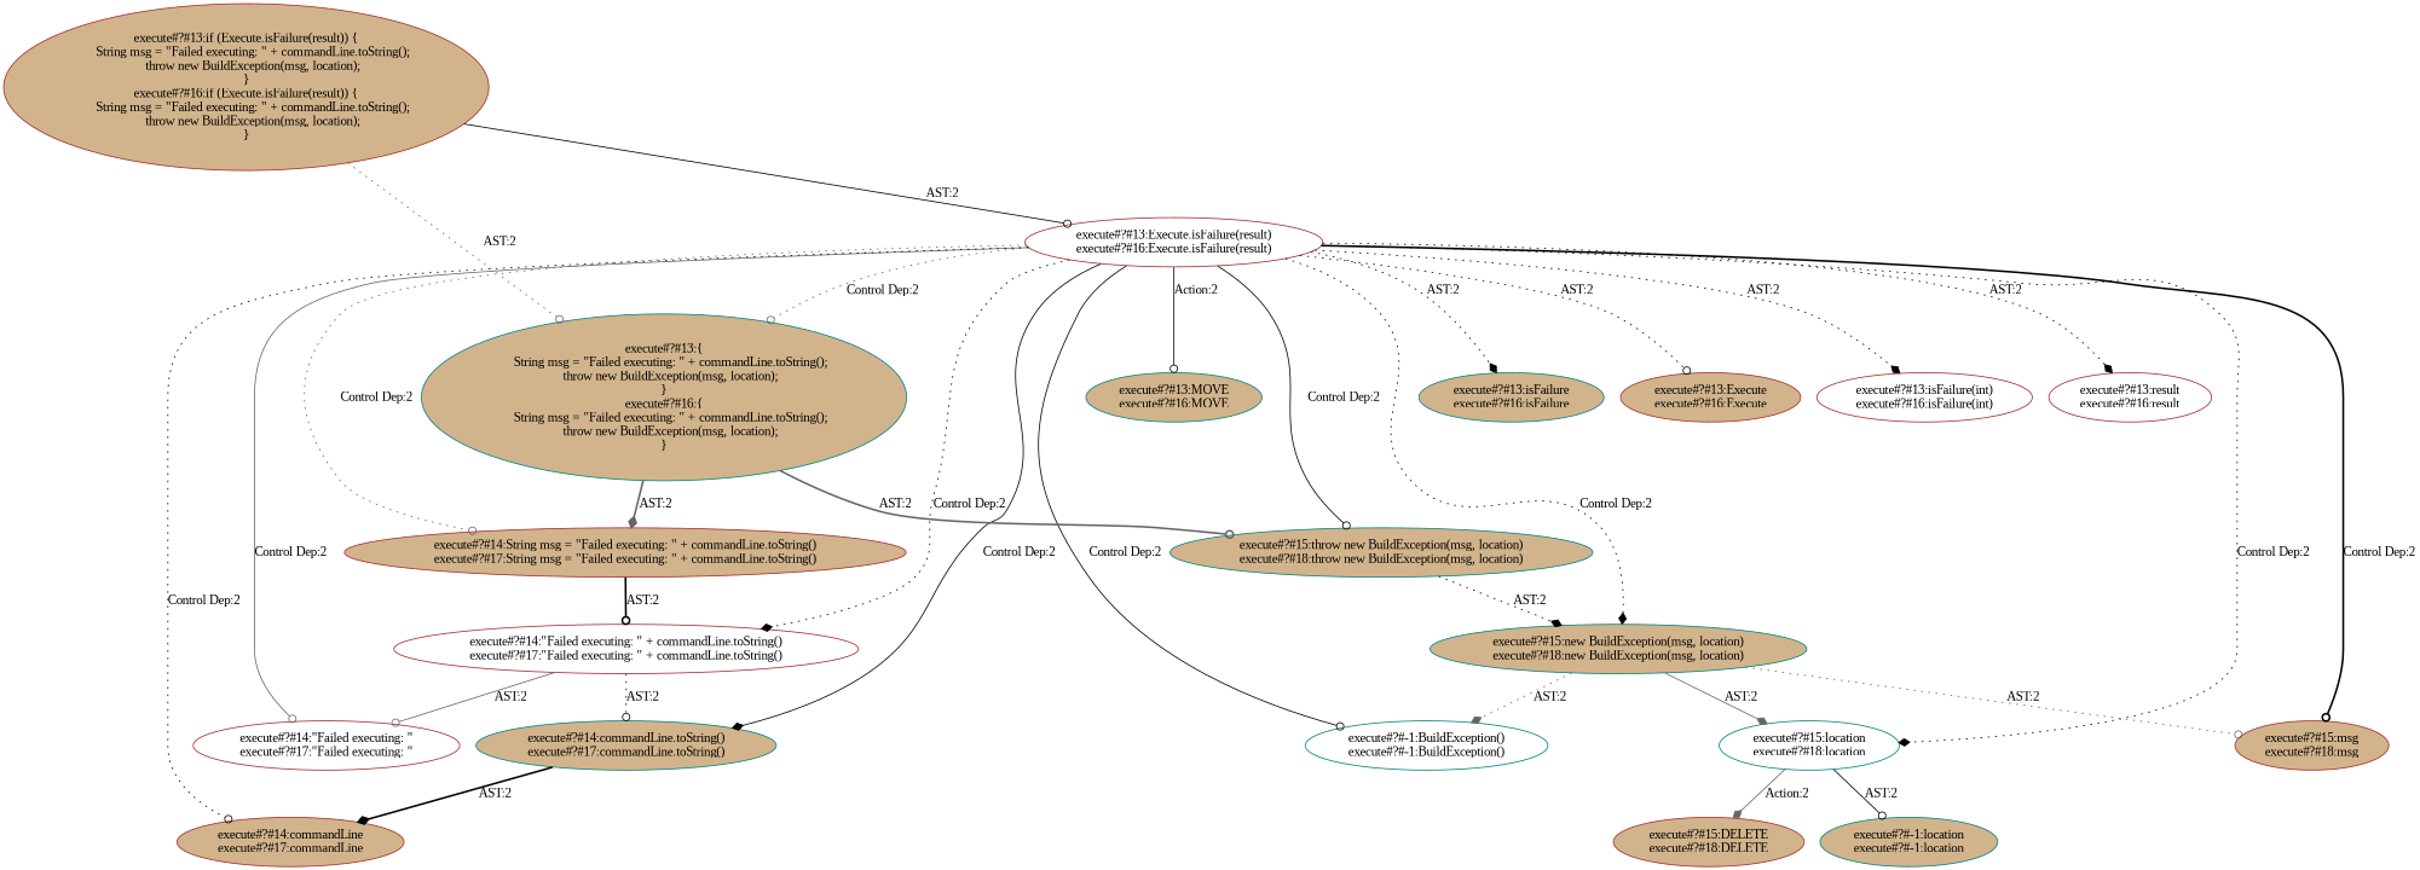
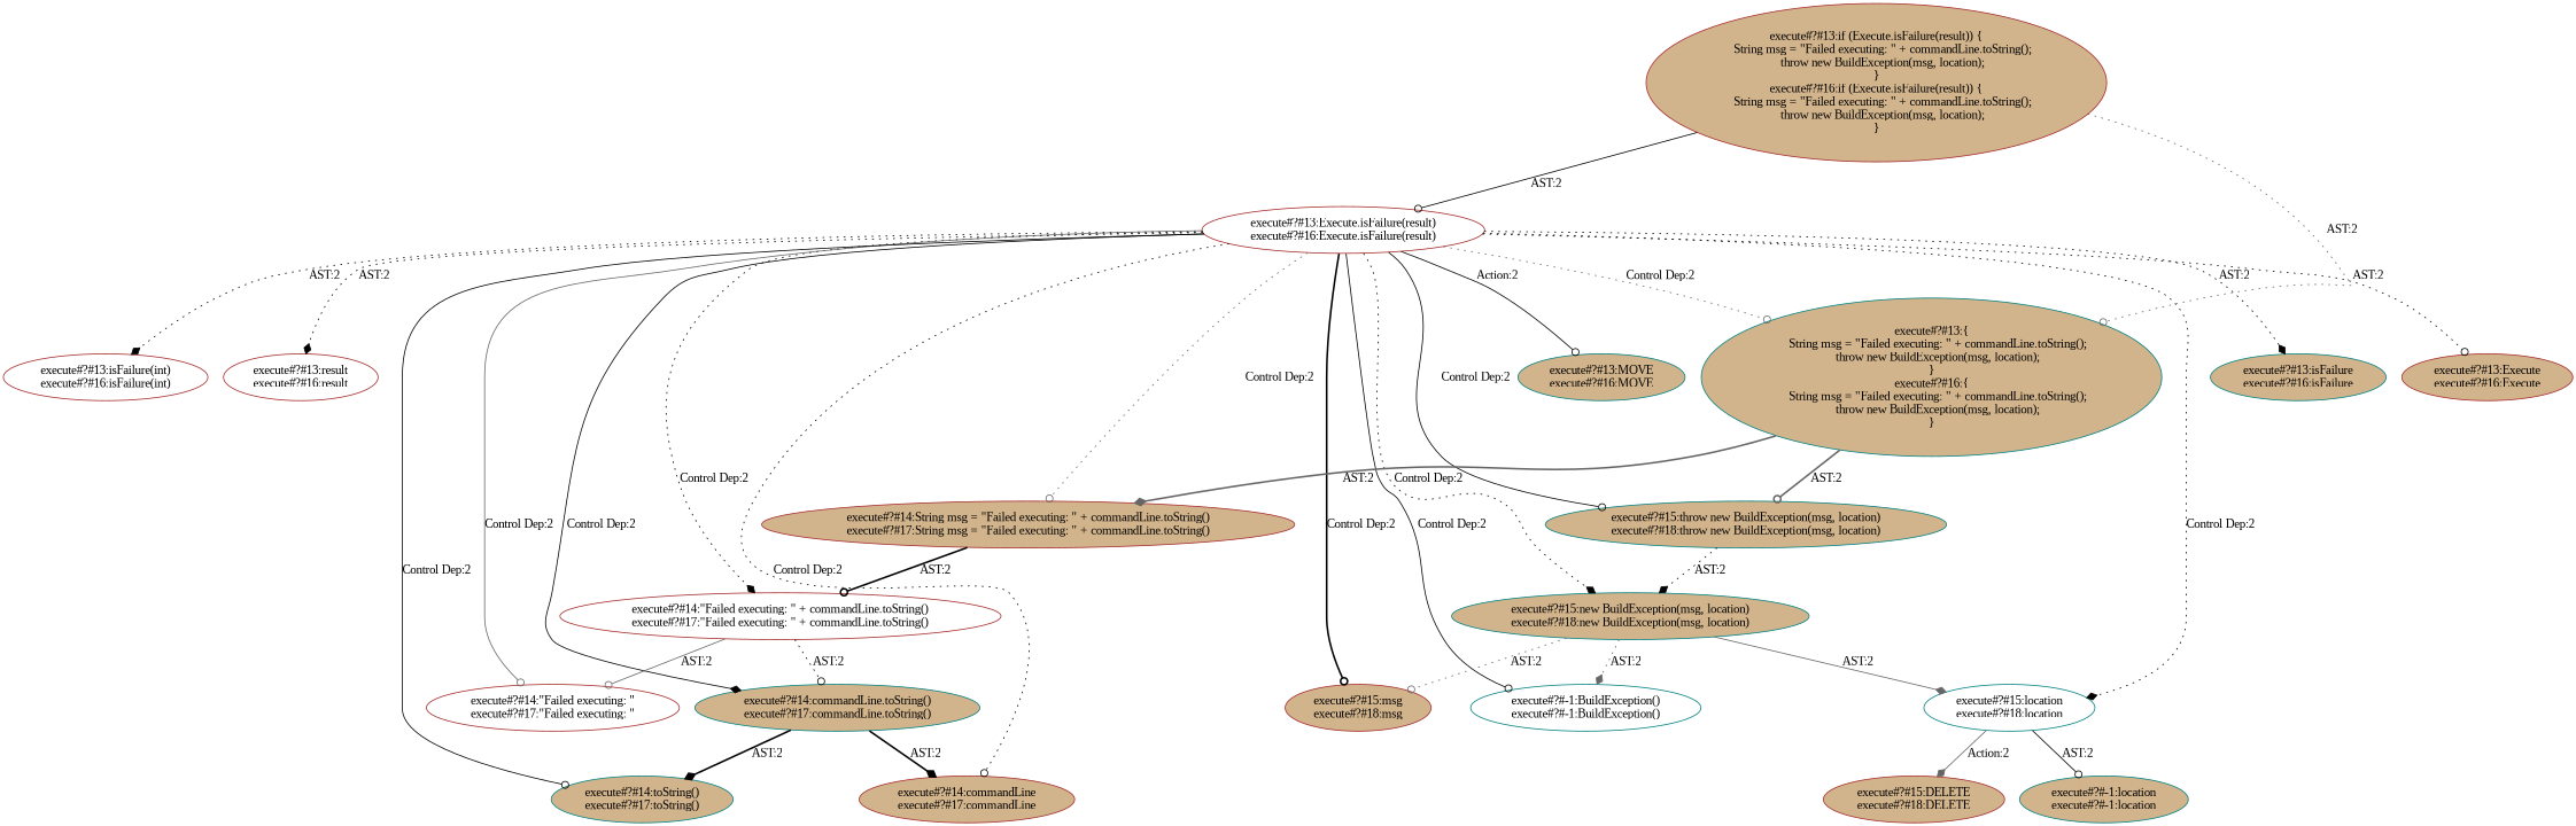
  digraph {
    fontname="Liberation Serif"
    node [color=brown fillcolor=tan fontname="Liberation Serif" shape=ellipse style=filled]
    edge [arrowhead=odot color=black fontname="Liberation Serif" style=dotted]
    n1 [label="execute#?#15:DELETE\nexecute#?#18:DELETE"]
    n2 [color=teal fillcolor=white label="execute#?#15:location\nexecute#?#18:location"]
    n3 [color=teal label="execute#?#-1:location\nexecute#?#-1:location"]
    n4 [fillcolor=white label="execute#?#13:Execute.isFailure(result)\nexecute#?#16:Execute.isFailure(result)"]
    n5 [color=teal label="execute#?#13:isFailure\nexecute#?#16:isFailure"]
    n6 [label="execute#?#13:Execute\nexecute#?#16:Execute"]
    n7 [fillcolor=white label="execute#?#13:isFailure(int)\nexecute#?#16:isFailure(int)"]
    n8 [fillcolor=white label="execute#?#13:result\nexecute#?#16:result"]
    n9 [color=teal label="execute#?#13:\{\n    String msg = \"Failed executing: \" + commandLine.toString();\n    throw new BuildException(msg, location);\n\}\nexecute#?#16:\{\n    String msg = \"Failed executing: \" + commandLine.toString();\n    throw new BuildException(msg, location);\n\}"]
    n10 [label="execute#?#14:String msg = \"Failed executing: \" + commandLine.toString()\nexecute#?#17:String msg = \"Failed executing: \" + commandLine.toString()"]
    n11 [fillcolor=white label="execute#?#14:\"Failed executing: \" + commandLine.toString()\nexecute#?#17:\"Failed executing: \" + commandLine.toString()"]
    n12 [fillcolor=white label="execute#?#14:\"Failed executing: \"\nexecute#?#17:\"Failed executing: \""]
    n13 [color=teal label="execute#?#14:commandLine.toString()\nexecute#?#17:commandLine.toString()"]
+   n14 [color=teal label="execute#?#14:toString()\nexecute#?#17:toString()"]
    n15 [label="execute#?#14:commandLine\nexecute#?#17:commandLine"]
    n16 [color=teal label="execute#?#15:throw new BuildException(msg, location)\nexecute#?#18:throw new BuildException(msg, location)"]
    n17 [color=teal label="execute#?#15:new BuildException(msg, location)\nexecute#?#18:new BuildException(msg, location)"]
    n18 [color=teal fillcolor=white label="execute#?#-1:BuildException()\nexecute#?#-1:BuildException()"]
    n19 [label="execute#?#15:msg\nexecute#?#18:msg"]
    n20 [color=teal label="execute#?#13:MOVE\nexecute#?#16:MOVE"]
    n21 [label="execute#?#13:if (Execute.isFailure(result)) \{\n    String msg = \"Failed executing: \" + commandLine.toString();\n    throw new BuildException(msg, location);\n\}\nexecute#?#16:if (Execute.isFailure(result)) \{\n    String msg = \"Failed executing: \" + commandLine.toString();\n    throw new BuildException(msg, location);\n\}"]
    n2 -> n1 [arrowhead=diamond color=gray40 label="Action:2" style=solid]
    n2 -> n3 [label="AST:2" style=solid]
    n4 -> n2 [arrowhead=diamond label="Control Dep:2"]
    n4 -> n5 [arrowhead=diamond label="AST:2"]
    n4 -> n6 [label="AST:2"]
    n4 -> n7 [arrowhead=diamond label="AST:2"]
    n4 -> n8 [arrowhead=diamond label="AST:2"]
    n4 -> n9 [color=gray40 label="Control Dep:2"]
    n4 -> n10 [color=gray40 label="Control Dep:2"]
    n4 -> n11 [arrowhead=diamond label="Control Dep:2"]
    n4 -> n12 [color=gray40 label="Control Dep:2" style=solid]
    n4 -> n13 [arrowhead=diamond label="Control Dep:2" style=solid]
+   n4 -> n14 [label="Control Dep:2" style=solid]
    n4 -> n15 [label="Control Dep:2"]
    n4 -> n16 [label="Control Dep:2" style=solid]
    n4 -> n17 [arrowhead=diamond label="Control Dep:2"]
    n4 -> n18 [label="Control Dep:2" style=solid]
    n4 -> n19 [label="Control Dep:2" style=bold]
    n4 -> n20 [label="Action:2" style=solid]
    n9 -> n10 [arrowhead=diamond color=gray40 label="AST:2" style=bold]
    n9 -> n16 [color=gray40 label="AST:2" style=bold]
    n10 -> n11 [label="AST:2" style=bold]
    n11 -> n12 [color=gray40 label="AST:2" style=solid]
    n11 -> n13 [label="AST:2"]
+   n13 -> n14 [arrowhead=diamond label="AST:2" style=bold]
    n13 -> n15 [arrowhead=diamond label="AST:2" style=bold]
    n16 -> n17 [arrowhead=diamond label="AST:2"]
    n17 -> n2 [arrowhead=diamond color=gray40 label="AST:2" style=solid]
    n17 -> n18 [arrowhead=diamond color=gray40 label="AST:2"]
    n17 -> n19 [color=gray40 label="AST:2"]
    n21 -> n4 [label="AST:2" style=solid]
    n21 -> n9 [color=gray40 label="AST:2"]
  }
